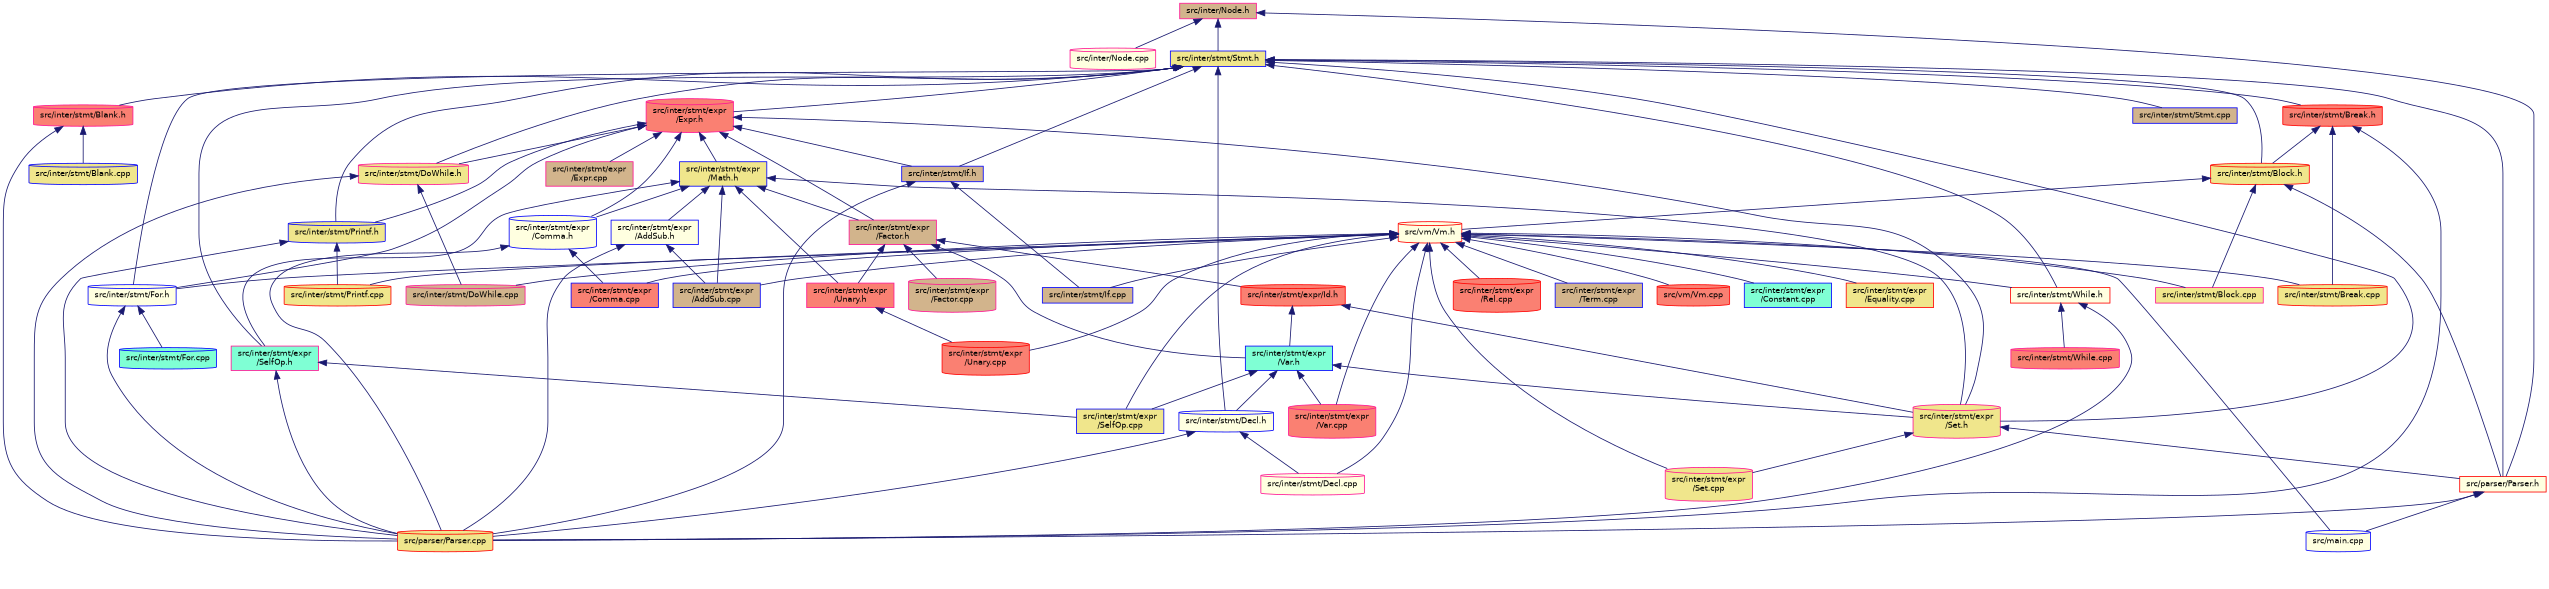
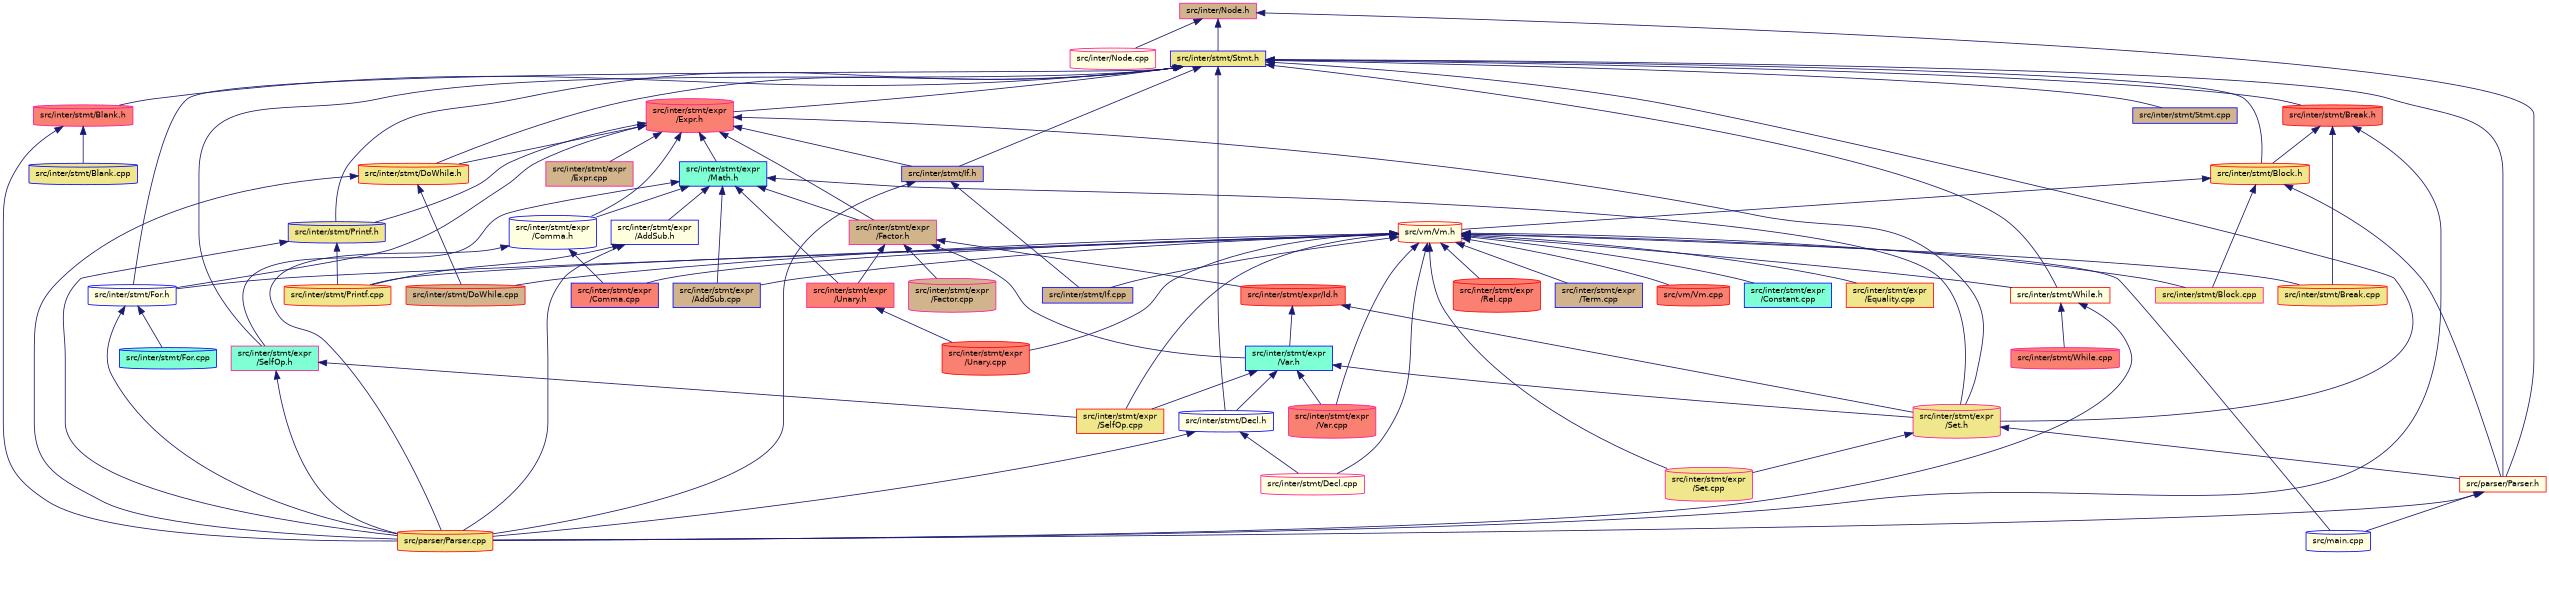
  digraph {
    node [color=blue fillcolor=khaki fontname=Helvetica fontsize=10 shape=cylinder style=filled]
    edge [color=midnightblue dir=back fontname=Helvetica fontsize=10 labelfontname=Helvetica labelfontsize=10 style=solid]
    n1 [color=deeppink fillcolor=tan fontcolor=black height=0.2 label="src/inter/Node.h" shape=box width=0.4]
    n2 [color=deeppink fillcolor=lightyellow height=0.2 label="src/inter/Node.cpp" width=0.4]
    n3 [height=0.2 label="src/inter/stmt/Stmt.h" shape=box width=0.4]
    n4 [color=red fillcolor=lightyellow height=0.2 label="src/parser/Parser.h" shape=box width=0.4]
    n5 [color=deeppink fillcolor=salmon height=0.2 label="src/inter/stmt/Blank.h" width=0.4]
    n6 [color=red height=0.2 label="src/inter/stmt/Block.h" width=0.4]
    n7 [fillcolor=lightyellow height=0.2 label="src/inter/stmt/For.h" width=0.4]
    n8 [color=red fillcolor=lightyellow height=0.2 label="src/inter/stmt/While.h" shape=box width=0.4]
    n9 [color=deeppink fillcolor=salmon height=0.2 label="src/inter/stmt/expr\l/Expr.h" width=0.4]
    n10 [fillcolor=lightyellow height=0.2 label="src/inter/stmt/Decl.h" width=0.4]
    n11 [color=deeppink height=0.2 label="src/inter/stmt/expr\l/Set.h" width=0.4]
    n12 [color=deeppink fillcolor=aquamarine height=0.2 label="src/inter/stmt/expr\l/SelfOp.h" shape=box width=0.4]
-   n13 [color=deeppink height=0.2 label="src/inter/stmt/DoWhile.h" width=0.4]
+   n13 [color=red height=0.2 label="src/inter/stmt/DoWhile.h" width=0.4]
    n14 [fillcolor=tan height=0.2 label="src/inter/stmt/If.h" shape=box width=0.4]
    n15 [height=0.2 label="src/inter/stmt/Printf.h" width=0.4]
    n16 [color=red fillcolor=salmon height=0.2 label="src/inter/stmt/Break.h" width=0.4]
    n17 [fillcolor=tan height=0.2 label="src/inter/stmt/Stmt.cpp" shape=box width=0.4]
    n18 [color=red height=0.2 label="src/parser/Parser.cpp" width=0.4]
    n19 [fillcolor=lightyellow height=0.2 label="src/main.cpp" width=0.4]
    n20 [height=0.2 label="src/inter/stmt/Blank.cpp" width=0.4]
    n21 [color=deeppink height=0.2 label="src/inter/stmt/Block.cpp" shape=box width=0.4]
    n22 [color=red fillcolor=lightyellow height=0.2 label="src/vm/Vm.h" width=0.4]
    n23 [fillcolor=aquamarine height=0.2 label="src/inter/stmt/For.cpp" width=0.4]
    n24 [color=deeppink fillcolor=salmon height=0.2 label="src/inter/stmt/While.cpp" width=0.4]
    n25 [color=deeppink fillcolor=tan height=0.2 label="src/inter/stmt/expr\l/Factor.h" shape=box width=0.4]
-   n26 [height=0.2 label="src/inter/stmt/expr\l/Math.h" shape=box width=0.4]
+   n26 [fillcolor=aquamarine height=0.2 label="src/inter/stmt/expr\l/Math.h" shape=box width=0.4]
    n27 [fillcolor=lightyellow height=0.2 label="src/inter/stmt/expr\l/Comma.h" width=0.4]
    n28 [color=deeppink fillcolor=tan height=0.2 label="src/inter/stmt/expr\l/Expr.cpp" shape=box width=0.4]
    n29 [color=deeppink fillcolor=lightyellow height=0.2 label="src/inter/stmt/Decl.cpp" width=0.4]
    n30 [color=deeppink height=0.2 label="src/inter/stmt/expr\l/Set.cpp" width=0.4]
-   n31 [height=0.2 label="src/inter/stmt/expr\l/SelfOp.cpp" shape=box width=0.4]
-   n32 [color=deeppink fillcolor=tan height=0.2 label="src/inter/stmt/DoWhile.cpp" width=0.4]
+   n31 [color=red height=0.2 label="src/inter/stmt/expr\l/SelfOp.cpp" shape=box width=0.4]
+   n32 [color=red fillcolor=tan height=0.2 label="src/inter/stmt/DoWhile.cpp" width=0.4]
    n33 [fillcolor=tan height=0.2 label="src/inter/stmt/If.cpp" shape=box width=0.4]
    n34 [color=red height=0.2 label="src/inter/stmt/Printf.cpp" width=0.4]
    n35 [color=red height=0.2 label="src/inter/stmt/Break.cpp" width=0.4]
    n36 [fillcolor=tan height=0.2 label="src/inter/stmt/expr\l/AddSub.cpp" shape=box width=0.4]
    n37 [fillcolor=salmon height=0.2 label="src/inter/stmt/expr\l/Comma.cpp" shape=box width=0.4]
    n38 [fillcolor=aquamarine height=0.2 label="src/inter/stmt/expr\l/Constant.cpp" shape=box width=0.4]
    n39 [color=red height=0.2 label="src/inter/stmt/expr\l/Equality.cpp" shape=box width=0.4]
    n40 [color=red fillcolor=salmon height=0.2 label="src/inter/stmt/expr\l/Rel.cpp" width=0.4]
    n41 [fillcolor=tan height=0.2 label="src/inter/stmt/expr\l/Term.cpp" shape=box width=0.4]
    n42 [color=red fillcolor=salmon height=0.2 label="src/inter/stmt/expr\l/Unary.cpp" width=0.4]
    n43 [color=deeppink fillcolor=salmon height=0.2 label="src/inter/stmt/expr\l/Var.cpp" width=0.4]
    n44 [color=red fillcolor=salmon height=0.2 label="src/vm/Vm.cpp" width=0.4]
    n45 [color=red fillcolor=salmon height=0.2 label="src/inter/stmt/expr/Id.h" width=0.4]
    n46 [fillcolor=aquamarine height=0.2 label="src/inter/stmt/expr\l/Var.h" shape=box width=0.4]
    n47 [color=deeppink fillcolor=tan height=0.2 label="src/inter/stmt/expr\l/Factor.cpp" width=0.4]
    n48 [color=deeppink fillcolor=salmon height=0.2 label="src/inter/stmt/expr\l/Unary.h" shape=box width=0.4]
    n49 [fillcolor=lightyellow height=0.2 label="src/inter/stmt/expr\l/AddSub.h" shape=box width=0.4]
    n1 -> n2
    n1 -> n3
    n1 -> n4
    n3 -> n4
    n3 -> n5
    n3 -> n6
    n3 -> n7
    n3 -> n8
    n3 -> n9
    n3 -> n10
    n3 -> n11
    n3 -> n12
    n3 -> n13
    n3 -> n14
    n3 -> n15
    n3 -> n16
    n3 -> n17
    n4 -> n18
    n4 -> n19
    n5 -> n18
    n5 -> n20
    n6 -> n4
    n6 -> n21
    n6 -> n22
    n7 -> n18
    n7 -> n23
    n8 -> n18
    n8 -> n24
    n9 -> n7
    n9 -> n11
    n9 -> n13
    n9 -> n14
    n9 -> n15
    n9 -> n25
    n9 -> n26
    n9 -> n27
    n9 -> n28
    n10 -> n18
    n10 -> n29
    n11 -> n4
    n11 -> n30
    n12 -> n18
    n12 -> n31
    n13 -> n18
    n13 -> n32
    n14 -> n18
    n14 -> n33
    n15 -> n18
    n15 -> n34
    n16 -> n6
    n16 -> n18
    n16 -> n35
    n22 -> n7
    n22 -> n8
    n22 -> n19
    n22 -> n21
    n22 -> n29
    n22 -> n30
    n22 -> n31
    n22 -> n32
    n22 -> n33
    n22 -> n34
    n22 -> n35
    n22 -> n36
    n22 -> n37
    n22 -> n38
    n22 -> n39
    n22 -> n40
    n22 -> n41
    n22 -> n42
    n22 -> n43
    n22 -> n44
    n25 -> n45
    n25 -> n46
    n25 -> n47
    n25 -> n48
    n26 -> n11
    n26 -> n12
    n26 -> n25
    n26 -> n27
    n26 -> n36
    n26 -> n48
    n26 -> n49
    n27 -> n18
    n27 -> n37
    n45 -> n11
    n45 -> n46
    n46 -> n10
    n46 -> n11
    n46 -> n31
    n46 -> n43
    n48 -> n42
    n49 -> n18
-   n49 -> n36
+   n49 -> n34
  }
